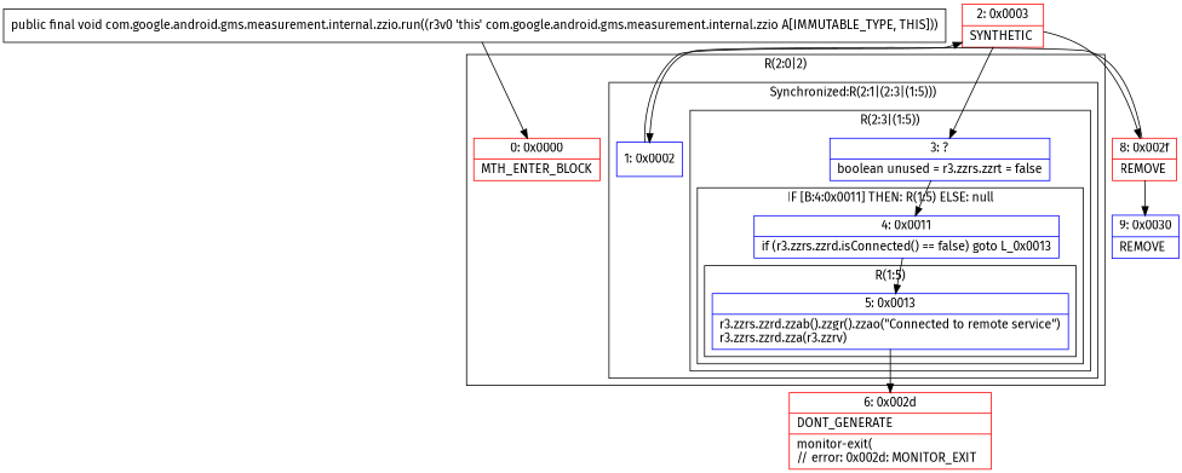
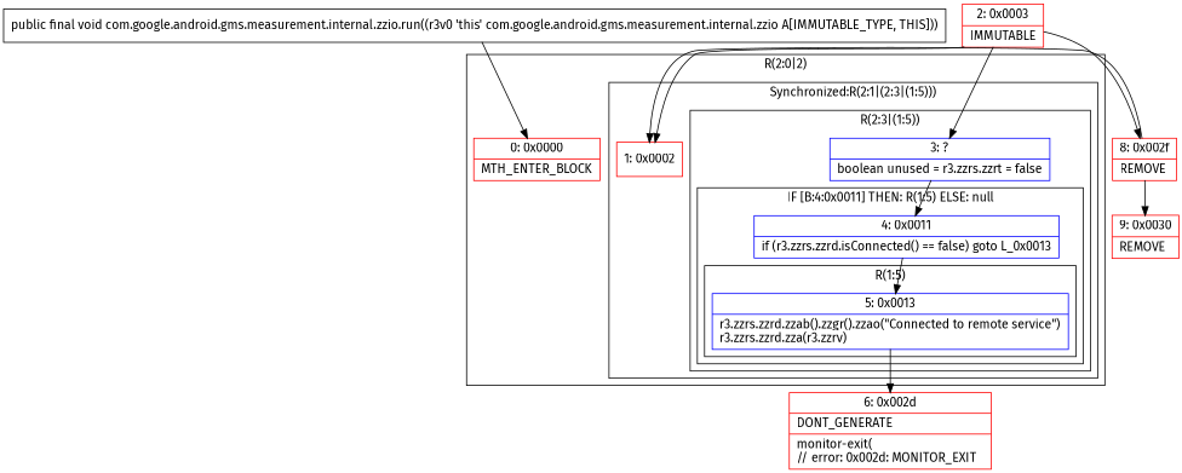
  digraph {
    fontname="Fira Sans"
    node [color=red fontname="Fira Sans" shape=record]
    edge [fontname="Fira Sans"]
    n1 [color=blue label="{5\:\ 0x0013|r3.zzrs.zzrd.zzab().zzgr().zzao(\"Connected to remote service\")\lr3.zzrs.zzrd.zza(r3.zzrv)\l}"]
    n2 [color=blue label="{4\:\ 0x0011|if (r3.zzrs.zzrd.isConnected() == false) goto L_0x0013\l}"]
    n3 [color=blue label="{3\:\ ?|boolean unused = r3.zzrs.zzrt = false\l}"]
-   n4 [color=blue label="{1\:\ 0x0002}"]
+   n4 [label="{1\:\ 0x0002}"]
    n5 [label="{0\:\ 0x0000|MTH_ENTER_BLOCK\l}"]
    n6 [label="{6\:\ 0x002d|DONT_GENERATE\l|monitor\-exit(\l\/\/ error: 0x002d: MONITOR_EXIT  \l}"]
-   n7 [label="{2\:\ 0x0003|SYNTHETIC\l}"]
+   n7 [label="{2\:\ 0x0003|IMMUTABLE\l}"]
    n8 [label="{8\:\ 0x002f|REMOVE\l}"]
-   n9 [color=blue label="{9\:\ 0x0030|REMOVE\l}"]
+   n9 [label="{9\:\ 0x0030|REMOVE\l}"]
    n10 [label="{public final void com.google.android.gms.measurement.internal.zzio.run((r3v0 'this' com.google.android.gms.measurement.internal.zzio A[IMMUTABLE_TYPE, THIS])) }" color=""]
    subgraph cluster_1 {
      label="R(2:0|2)"
      n5
      subgraph cluster_2 {
        label="Synchronized:R(2:1|(2:3|(1:5)))"
        n4
        subgraph cluster_3 {
          label="R(2:3|(1:5))"
          n3
          subgraph cluster_4 {
            label="IF [B:4:0x0011] THEN: R(1:5) ELSE: null"
            n2
            subgraph cluster_5 {
              label="R(1:5)"
              n1
            }
          }
        }
      }
    }
    n1 -> n6
    n2 -> n1
    n3 -> n2
-   n4 -> n7
+   n7 -> n4
    n7 -> n3
    n7 -> n8
    n8 -> n4
    n8 -> n9
    n10 -> n5
  }
